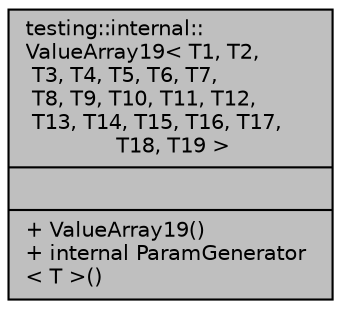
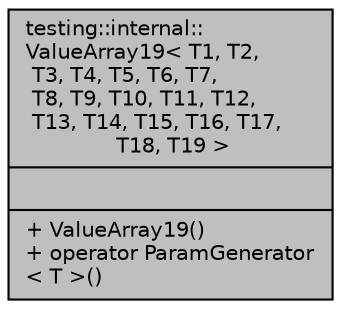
  digraph {
-   n1 [color=black fillcolor=grey75 fontcolor=black fontname=Helvetica fontsize=10 height=0.2 label="{testing::internal::\lValueArray19\< T1, T2,\l T3, T4, T5, T6, T7,\l T8, T9, T10, T11, T12,\l T13, T14, T15, T16, T17,\l T18, T19 \>\n||+ ValueArray19()\l+ internal ParamGenerator\l\< T \>()\l}" shape=record style=filled width=0.4]
+   n1 [color=black fillcolor=grey75 fontcolor=black fontname=Helvetica fontsize=10 height=0.2 label="{testing::internal::\lValueArray19\< T1, T2,\l T3, T4, T5, T6, T7,\l T8, T9, T10, T11, T12,\l T13, T14, T15, T16, T17,\l T18, T19 \>\n||+ ValueArray19()\l+ operator ParamGenerator\l\< T \>()\l}" shape=record style=filled width=0.4]
  }
